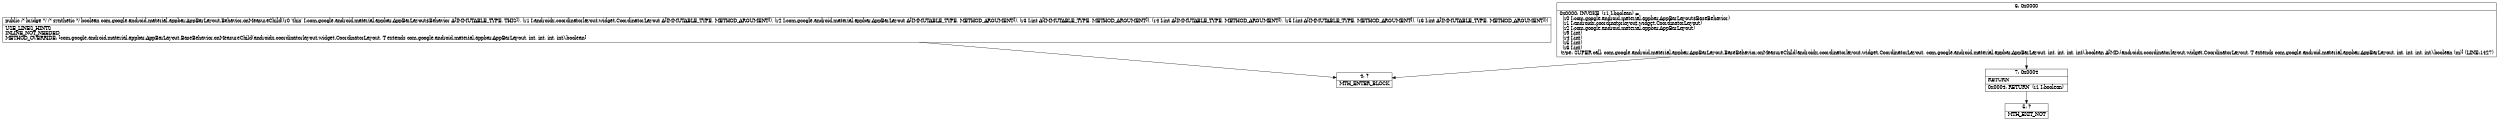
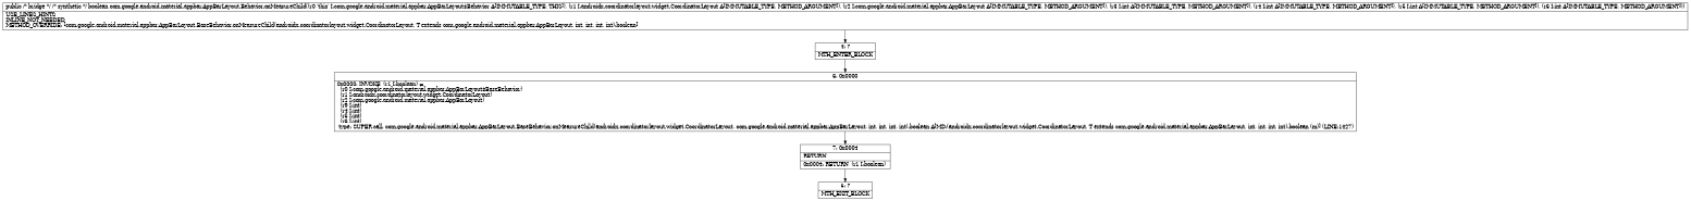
  digraph {
    node [shape=record]
    n1 [label="{4\:\ ?|MTH_ENTER_BLOCK\l}"]
    n2 [label="{6\:\ 0x0000|0x0000: INVOKE  (r1 I:boolean) = \l  (r0 I:com.google.android.material.appbar.AppBarLayout$BaseBehavior)\l  (r1 I:androidx.coordinatorlayout.widget.CoordinatorLayout)\l  (r2 I:com.google.android.material.appbar.AppBarLayout)\l  (r9 I:int)\l  (r4 I:int)\l  (r5 I:int)\l  (r6 I:int)\l type: SUPER call: com.google.android.material.appbar.AppBarLayout.BaseBehavior.onMeasureChild(androidx.coordinatorlayout.widget.CoordinatorLayout, com.google.android.material.appbar.AppBarLayout, int, int, int, int):boolean A[MD:(androidx.coordinatorlayout.widget.CoordinatorLayout, T extends com.google.android.material.appbar.AppBarLayout, int, int, int, int):boolean (m)] (LINE:1427)\l}"]
    n3 [label="{7\:\ 0x0004|RETURN\l|0x0004: RETURN  (r1 I:boolean) \l}"]
-   n4 [label="{5\:\ ?|MTH_EXIT_NOT\l}"]
+   n4 [label="{5\:\ ?|MTH_EXIT_BLOCK\l}"]
    n5 [label="{public \/* bridge *\/ \/* synthetic *\/ boolean com.google.android.material.appbar.AppBarLayout.Behavior.onMeasureChild((r0 'this' I:com.google.android.material.appbar.AppBarLayout$Behavior A[IMMUTABLE_TYPE, THIS]), (r1 I:androidx.coordinatorlayout.widget.CoordinatorLayout A[IMMUTABLE_TYPE, METHOD_ARGUMENT]), (r2 I:com.google.android.material.appbar.AppBarLayout A[IMMUTABLE_TYPE, METHOD_ARGUMENT]), (r3 I:int A[IMMUTABLE_TYPE, METHOD_ARGUMENT]), (r4 I:int A[IMMUTABLE_TYPE, METHOD_ARGUMENT]), (r5 I:int A[IMMUTABLE_TYPE, METHOD_ARGUMENT]), (r6 I:int A[IMMUTABLE_TYPE, METHOD_ARGUMENT]))  | USE_LINES_HINTS\lINLINE_NOT_NEEDED\lMETHOD_OVERRIDE: [com.google.android.material.appbar.AppBarLayout.BaseBehavior.onMeasureChild(androidx.coordinatorlayout.widget.CoordinatorLayout, T extends com.google.android.material.appbar.AppBarLayout, int, int, int, int):boolean]\l}"]
-   n2 -> n1
+   n1 -> n2
    n2 -> n3
    n3 -> n4
    n5 -> n1
  }
